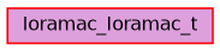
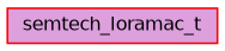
  digraph {
    rankdir=LR
-   n1 [color=red fillcolor=plum fontname=Helvetica fontsize=10 height=0.2 label=loramac_loramac_t shape=record style=filled width=0.4]
+   n1 [color=red fillcolor=plum fontname=Helvetica fontsize=10 height=0.2 label=semtech_loramac_t shape=record style=filled width=0.4]
  }
